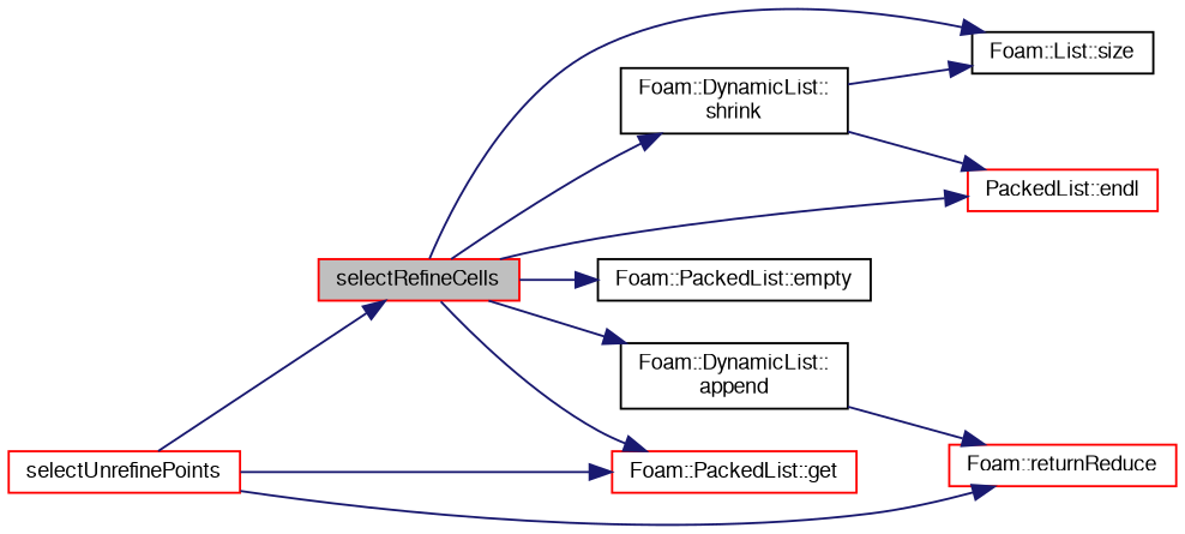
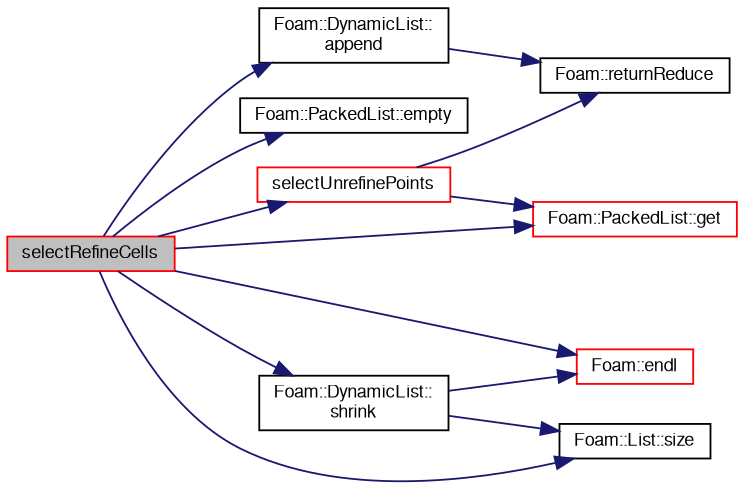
  digraph {
    rankdir=LR
    node [color=red fontname=FreeSans fontsize=10 shape=record]
    edge [color=midnightblue fontname=FreeSans fontsize=10 labelfontname=FreeSans labelfontsize=10 style=solid]
    n1 [fillcolor=grey75 fontcolor=black height=0.2 label=selectRefineCells style=filled width=0.4]
    n2 [color=black height=0.2 label="Foam::DynamicList::\lappend" width=0.4]
    n3 [color=black height=0.2 label="Foam::PackedList::empty" width=0.4]
-   n4 [height=0.2 label="PackedList::endl" width=0.4]
+   n4 [height=0.2 label="Foam::endl" width=0.4]
    n5 [height=0.2 label="Foam::PackedList::get" width=0.4]
    n6 [height=0.2 label=selectUnrefinePoints width=0.4]
    n7 [color=black height=0.2 label="Foam::List::size" width=0.4]
    n8 [color=black height=0.2 label="Foam::DynamicList::\lshrink" width=0.4]
-   n9 [height=0.2 label="Foam::returnReduce" width=0.4]
+   n9 [color=black height=0.2 label="Foam::returnReduce" width=0.4]
    n1 -> n2
    n1 -> n3
    n1 -> n4
    n1 -> n5
-   n6 -> n1
+   n1 -> n6
    n1 -> n7
    n1 -> n8
    n2 -> n9
    n6 -> n5
    n6 -> n9
    n8 -> n4
    n8 -> n7
  }
